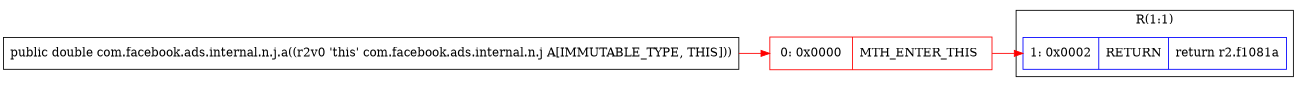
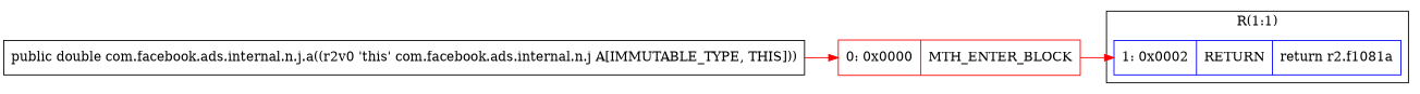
  digraph {
    rankdir=LR
    node [shape=record]
    edge [color=red]
    n1 [color=blue label="{1\:\ 0x0002|RETURN\l|return r2.f1081a\l}"]
-   n2 [color=red label="{0\:\ 0x0000|MTH_ENTER_THIS\l}"]
+   n2 [color=red label="{0\:\ 0x0000|MTH_ENTER_BLOCK\l}"]
    n3 [label="{public double com.facebook.ads.internal.n.j.a((r2v0 'this' com.facebook.ads.internal.n.j A[IMMUTABLE_TYPE, THIS])) }"]
    subgraph cluster_1 {
      label="R(1:1)"
      n1
    }
    n2 -> n1
    n3 -> n2
  }
